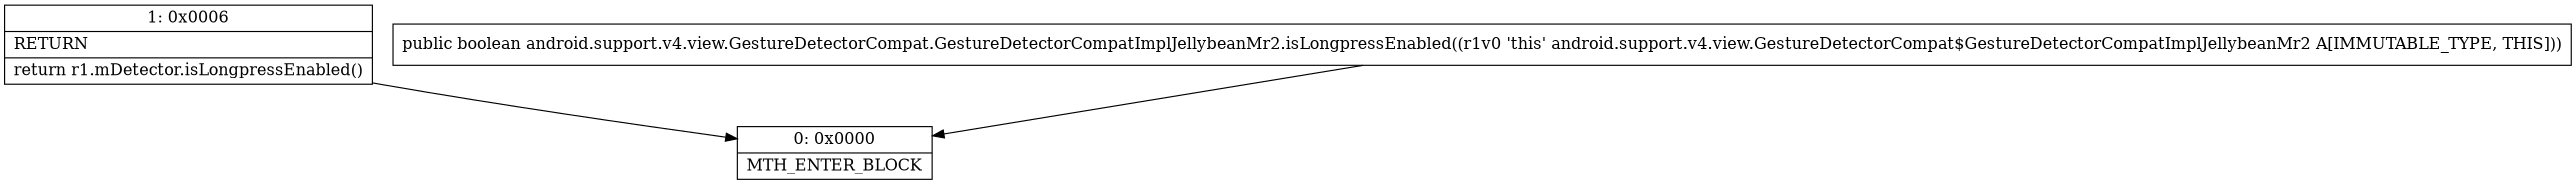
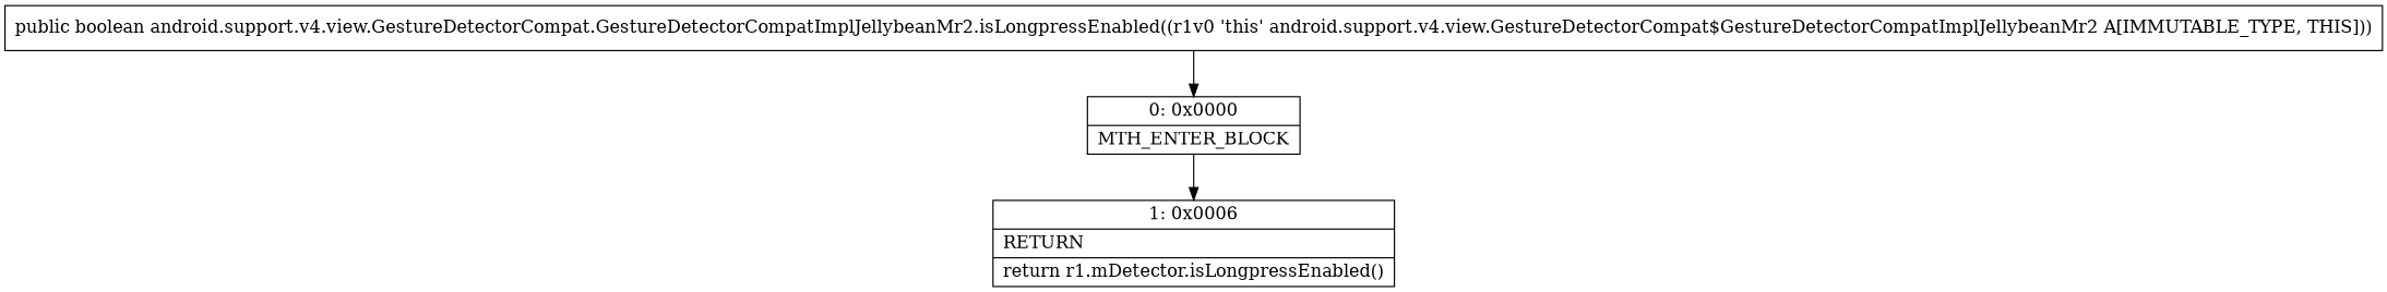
  digraph {
    node [shape=record]
    n1 [label="{0\:\ 0x0000|MTH_ENTER_BLOCK\l}"]
    n2 [label="{1\:\ 0x0006|RETURN\l|return r1.mDetector.isLongpressEnabled()\l}"]
    n3 [label="{public boolean android.support.v4.view.GestureDetectorCompat.GestureDetectorCompatImplJellybeanMr2.isLongpressEnabled((r1v0 'this' android.support.v4.view.GestureDetectorCompat$GestureDetectorCompatImplJellybeanMr2 A[IMMUTABLE_TYPE, THIS])) }"]
-   n2 -> n1
+   n1 -> n2
    n3 -> n1
  }
